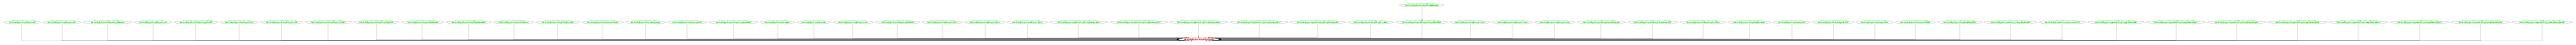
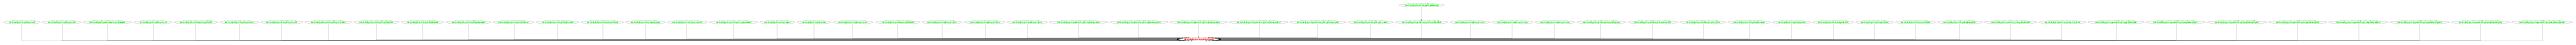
  digraph {
    concentrate=true
    rankdir=TB
    ranksep=2.0
    splines=ortho
    node [fontcolor=green]
    "com.shutterfly.colorsure.colormath.LabCoord" [fontcolor=red]
    "com.shutterfly.colorsure.client.ColorCal"
    "com.shutterfly.colorsure.client.ColorScan"
-   "com.shutterfly.colorsure.client.ColorScanEyeOne"
+   "com.shutterfly.colorsure.client.ColorScanEyeOne" [label="com.shutterfly.measurement.client.ColorScanEyeOne"]
    n5 [label="xml.shutterfly.colorsure.client.ColorSure"]
    "com.shutterfly.colorsure.client.ColorUploadData"
    "com.shutterfly.colorsure.client.ColorXML"
    "com.shutterfly.colorsure.colormath.ColorMath"
    "com.shutterfly.colorsure.colormath.ColorMathTest"
    n10 [label="com.shutterfly.colorsure.colormath.StreamReader"]
    "com.shutterfly.colorsure.colormath.Reference"
    "com.shutterfly.colorsure.colormath.ReferenceTest"
    "com.shutterfly.colorsure.colormath.dE2000"
    "com.shutterfly.colorsure.colormath.dE2000Test"
    "com.shutterfly.colorsure.db.CLR_colorsample"
    "com.shutterfly.colorsure.db.CLR_papertype"
    "com.shutterfly.colorsure.db.ColorWebUtils"
    "com.shutterfly.colorsure.tools.ColorSureCmdLineTool"
    "com.shutterfly.colorsure.tools.Report"
    "com.shutterfly.colorsure.xml.XMLOp"
    "com.shutterfly.colorsure.client.ColorSure$7"
    "com.shutterfly.colorsure.client.ColorPatchesTest"
    "com.shutterfly.colorsure.client.ColorScan$1"
    "com.shutterfly.colorsure.client.ColorScan$2"
    "com.shutterfly.colorsure.client.ColorScan$3"
    "com.shutterfly.colorsure.client.ColorScan$StreamInterpreter$1"
    "com.shutterfly.colorsure.client.ColorScan$StreamInterpreter$2"
    "com.shutterfly.colorsure.client.ColorScan$StreamInterpreter$3"
    "com.shutterfly.colorsure.client.ColorScan$StreamInterpreter$4"
    "com.shutterfly.colorsure.client.ColorScan$StreamInterpreter"
    n31 [label="com.shutterfly.colorsure.colormath.ColorSureTest"]
    "com.shutterfly.colorsure.client.ColorScan$StreamReader"
    "com.shutterfly.colorsure.client.ColorSure$4"
    "com.shutterfly.colorsure.client.ColorSure$5"
    "com.shutterfly.colorsure.client.ColorSure$6"
    "com.shutterfly.colorsure.colormath.ReferenceOp"
    "com.shutterfly.colorsure.client.ColorXML$PaperType"
    "com.shutterfly.colorsure.client.ColorXML$PrinterClass"
    "com.shutterfly.colorsure.client.ColorXML$Station"
    "com.shutterfly.colorsure.db.CLR_measurement"
    "com.shutterfly.colorsure.db.CLR_printer"
    "com.shutterfly.colorsure.db.CLR_printerclass"
    "com.shutterfly.colorsure.db.CLR_station"
    "com.shutterfly.colorsure.db.ColorInitiateDB"
    "com.shutterfly.colorsure.db.CLR_referencepatch"
    "com.shutterfly.colorsure.tools.ColorSureCmdLineToolTest"
    "com.shutterfly.servlets.colorsure.ColorSureServlet"
    "com.shutterfly.colorsure.commercial.tools.GenerateNewPaper"
    "com.shutterfly.colorsure.commercial.tools.GenerateNewPaper$1"
    "com.shutterfly.colorsure.commercial.tools.GenerateNewPaper$2"
    "com.shutterfly.colorsure.commercial.tools.GenerateNewPaper$3"
    "com.shutterfly.colorsure.commercial.tools.GenerateNewPaper$4"
    "com.shutterfly.colorsure.commercial.tools.GenerateNewPaper$5"
    "com.shutterfly.colorsure.commercial.tools.GenerateNewPaper$6"
    "com.shutterfly.colorsure.commercial.tools.GenerateNewPaperTest"
    "com.shutterfly.colorsure.client.ColorCal" -> "com.shutterfly.colorsure.colormath.LabCoord"
    "com.shutterfly.colorsure.client.ColorScan" -> "com.shutterfly.colorsure.colormath.LabCoord"
    "com.shutterfly.colorsure.client.ColorScanEyeOne" -> "com.shutterfly.colorsure.colormath.LabCoord"
    n5 -> "com.shutterfly.colorsure.colormath.LabCoord"
    "com.shutterfly.colorsure.client.ColorUploadData" -> "com.shutterfly.colorsure.colormath.LabCoord"
    "com.shutterfly.colorsure.client.ColorXML" -> "com.shutterfly.colorsure.colormath.LabCoord"
    "com.shutterfly.colorsure.colormath.ColorMath" -> "com.shutterfly.colorsure.colormath.LabCoord"
    "com.shutterfly.colorsure.colormath.ColorMathTest" -> "com.shutterfly.colorsure.colormath.LabCoord"
    n10 -> "com.shutterfly.colorsure.colormath.LabCoord"
    "com.shutterfly.colorsure.colormath.Reference" -> "com.shutterfly.colorsure.colormath.LabCoord"
    "com.shutterfly.colorsure.colormath.ReferenceTest" -> "com.shutterfly.colorsure.colormath.LabCoord"
    "com.shutterfly.colorsure.colormath.dE2000" -> "com.shutterfly.colorsure.colormath.LabCoord"
    "com.shutterfly.colorsure.colormath.dE2000Test" -> "com.shutterfly.colorsure.colormath.LabCoord"
    "com.shutterfly.colorsure.db.CLR_colorsample" -> "com.shutterfly.colorsure.colormath.LabCoord"
    "com.shutterfly.colorsure.db.CLR_papertype" -> "com.shutterfly.colorsure.colormath.LabCoord"
    "com.shutterfly.colorsure.db.ColorWebUtils" -> "com.shutterfly.colorsure.colormath.LabCoord"
    "com.shutterfly.colorsure.tools.ColorSureCmdLineTool" -> "com.shutterfly.colorsure.colormath.LabCoord"
    "com.shutterfly.colorsure.tools.Report" -> "com.shutterfly.colorsure.colormath.LabCoord"
    "com.shutterfly.colorsure.xml.XMLOp" -> "com.shutterfly.colorsure.colormath.LabCoord"
    "com.shutterfly.colorsure.client.ColorSure$7" -> "com.shutterfly.colorsure.colormath.LabCoord"
    "com.shutterfly.colorsure.client.ColorPatchesTest" -> "com.shutterfly.colorsure.colormath.LabCoord"
    "com.shutterfly.colorsure.client.ColorScan$1" -> "com.shutterfly.colorsure.colormath.LabCoord"
    "com.shutterfly.colorsure.client.ColorScan$2" -> "com.shutterfly.colorsure.colormath.LabCoord"
    "com.shutterfly.colorsure.client.ColorScan$3" -> "com.shutterfly.colorsure.colormath.LabCoord"
    "com.shutterfly.colorsure.client.ColorScan$StreamInterpreter$1" -> "com.shutterfly.colorsure.colormath.LabCoord"
    "com.shutterfly.colorsure.client.ColorScan$StreamInterpreter$2" -> "com.shutterfly.colorsure.colormath.LabCoord"
    "com.shutterfly.colorsure.client.ColorScan$StreamInterpreter$3" -> "com.shutterfly.colorsure.colormath.LabCoord"
    "com.shutterfly.colorsure.client.ColorScan$StreamInterpreter$4" -> "com.shutterfly.colorsure.colormath.LabCoord"
    "com.shutterfly.colorsure.client.ColorScan$StreamInterpreter" -> "com.shutterfly.colorsure.colormath.LabCoord"
    n31 -> "com.shutterfly.colorsure.colormath.LabCoord"
    "com.shutterfly.colorsure.client.ColorScan$StreamReader" -> "com.shutterfly.colorsure.colormath.LabCoord"
    "com.shutterfly.colorsure.client.ColorSure$4" -> "com.shutterfly.colorsure.colormath.LabCoord"
    "com.shutterfly.colorsure.client.ColorSure$5" -> "com.shutterfly.colorsure.colormath.LabCoord"
    "com.shutterfly.colorsure.client.ColorSure$6" -> "com.shutterfly.colorsure.colormath.LabCoord"
    "com.shutterfly.colorsure.colormath.ReferenceOp" -> "com.shutterfly.colorsure.client.ColorScan$StreamReader"
    "com.shutterfly.colorsure.client.ColorXML$PaperType" -> "com.shutterfly.colorsure.colormath.LabCoord"
    "com.shutterfly.colorsure.client.ColorXML$PrinterClass" -> "com.shutterfly.colorsure.colormath.LabCoord"
    "com.shutterfly.colorsure.client.ColorXML$Station" -> "com.shutterfly.colorsure.colormath.LabCoord"
    "com.shutterfly.colorsure.db.CLR_measurement" -> "com.shutterfly.colorsure.colormath.LabCoord"
    "com.shutterfly.colorsure.db.CLR_printer" -> "com.shutterfly.colorsure.colormath.LabCoord"
    "com.shutterfly.colorsure.db.CLR_printerclass" -> "com.shutterfly.colorsure.colormath.LabCoord"
    "com.shutterfly.colorsure.db.CLR_station" -> "com.shutterfly.colorsure.colormath.LabCoord"
    "com.shutterfly.colorsure.db.ColorInitiateDB" -> "com.shutterfly.colorsure.colormath.LabCoord"
    "com.shutterfly.colorsure.db.CLR_referencepatch" -> "com.shutterfly.colorsure.colormath.LabCoord"
    "com.shutterfly.colorsure.tools.ColorSureCmdLineToolTest" -> "com.shutterfly.colorsure.colormath.LabCoord"
    "com.shutterfly.servlets.colorsure.ColorSureServlet" -> "com.shutterfly.colorsure.colormath.LabCoord"
    "com.shutterfly.colorsure.commercial.tools.GenerateNewPaper" -> "com.shutterfly.colorsure.colormath.LabCoord"
    "com.shutterfly.colorsure.commercial.tools.GenerateNewPaper$1" -> "com.shutterfly.colorsure.colormath.LabCoord"
    "com.shutterfly.colorsure.commercial.tools.GenerateNewPaper$2" -> "com.shutterfly.colorsure.colormath.LabCoord"
    "com.shutterfly.colorsure.commercial.tools.GenerateNewPaper$3" -> "com.shutterfly.colorsure.colormath.LabCoord"
    "com.shutterfly.colorsure.commercial.tools.GenerateNewPaper$4" -> "com.shutterfly.colorsure.colormath.LabCoord"
    "com.shutterfly.colorsure.commercial.tools.GenerateNewPaper$5" -> "com.shutterfly.colorsure.colormath.LabCoord"
    "com.shutterfly.colorsure.commercial.tools.GenerateNewPaper$6" -> "com.shutterfly.colorsure.colormath.LabCoord"
    "com.shutterfly.colorsure.commercial.tools.GenerateNewPaperTest" -> "com.shutterfly.colorsure.colormath.LabCoord"
  }
